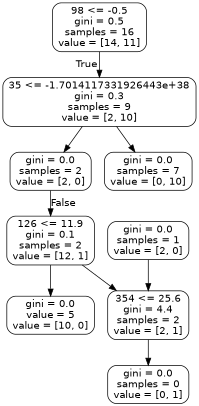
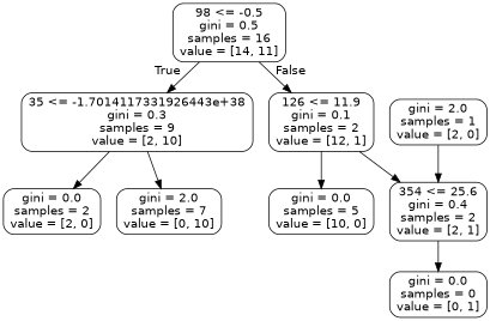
  digraph {
    node [color=black fontname=helvetica shape=box style=rounded]
    edge [fontname=helvetica]
    n1 [label="98 <= -0.5\ngini = 0.5\nsamples = 16\nvalue = [14, 11]"]
    n2 [label="35 <= -1.7014117331926443e+38\ngini = 0.3\nsamples = 9\nvalue = [2, 10]"]
    n3 [label="126 <= 11.9\ngini = 0.1\nsamples = 2\nvalue = [12, 1]"]
    n4 [label="gini = 0.0\nsamples = 2\nvalue = [2, 0]"]
-   n5 [label="gini = 0.0\nsamples = 7\nvalue = [0, 10]"]
-   n6 [label="gini = 0.0\nvalue = 5\nvalue = [10, 0]"]
-   n7 [label="354 <= 25.6\ngini = 4.4\nsamples = 2\nvalue = [2, 1]"]
+   n5 [label="gini = 2.0\nsamples = 7\nvalue = [0, 10]"]
+   n6 [label="gini = 0.0\nsamples = 5\nvalue = [10, 0]"]
+   n7 [label="354 <= 25.6\ngini = 0.4\nsamples = 2\nvalue = [2, 1]"]
    n8 [label="gini = 0.0\nsamples = 0\nvalue = [0, 1]"]
-   n9 [label="gini = 0.0\nsamples = 1\nvalue = [2, 0]"]
+   n9 [label="gini = 2.0\nsamples = 1\nvalue = [2, 0]"]
    n1 -> n2 [headlabel=True labelangle=45 labeldistance=2.5]
-   n4 -> n3 [headlabel=False labelangle=-45 labeldistance=2.5]
+   n1 -> n3 [headlabel=False labelangle=-45 labeldistance=2.5]
    n2 -> n4
    n2 -> n5
    n3 -> n6
    n3 -> n7
    n7 -> n8
    n9 -> n7
  }
